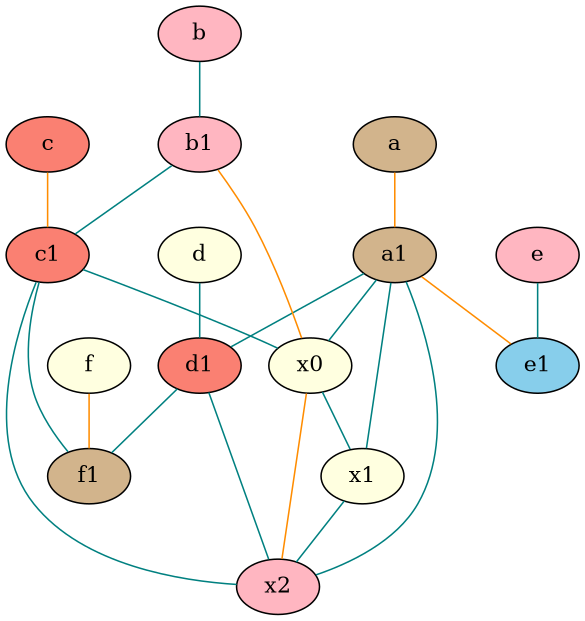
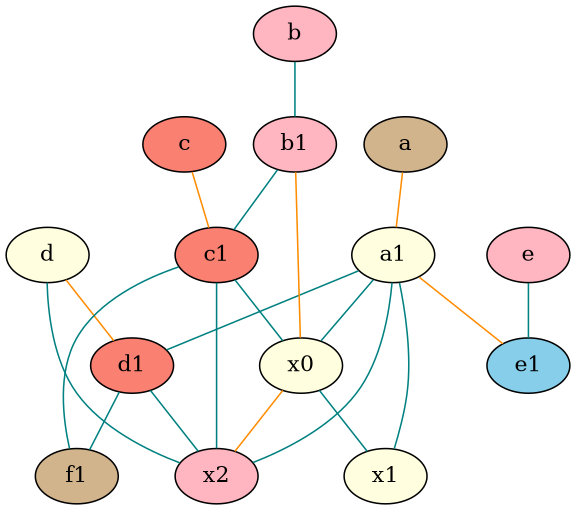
  graph {
    node [fillcolor=lightyellow labelfontsize=50 style=filled]
    edge [color=teal]
    x0
    x1
    x2 [fillcolor=lightpink]
    d
    d1 [fillcolor=salmon]
    f1 [fillcolor=tan]
    c1 [fillcolor=salmon]
    e1 [fillcolor=skyblue]
    c [fillcolor=salmon]
-   a1 [fillcolor=tan]
+   a1
    a [fillcolor=tan]
    b1 [fillcolor=lightpink]
-   f
    b [fillcolor=lightpink]
    e [fillcolor=lightpink]
    x0 -- x1
    x0 -- x2 [color=darkorange]
-   x1 -- x2
-   d -- d1
+   d -- x2
+   d -- d1 [color=darkorange]
    d1 -- x2
    d1 -- f1
    c1 -- x0
    c1 -- x2
    c1 -- f1
    c -- c1 [color=darkorange]
    a1 -- x0
    a1 -- x1
    a1 -- x2
    a1 -- d1
    a1 -- e1 [color=darkorange]
    a -- a1 [color=darkorange]
    b1 -- x0 [color=darkorange]
    b1 -- c1
-   f -- f1 [color=darkorange]
    b -- b1
    e -- e1
  }
